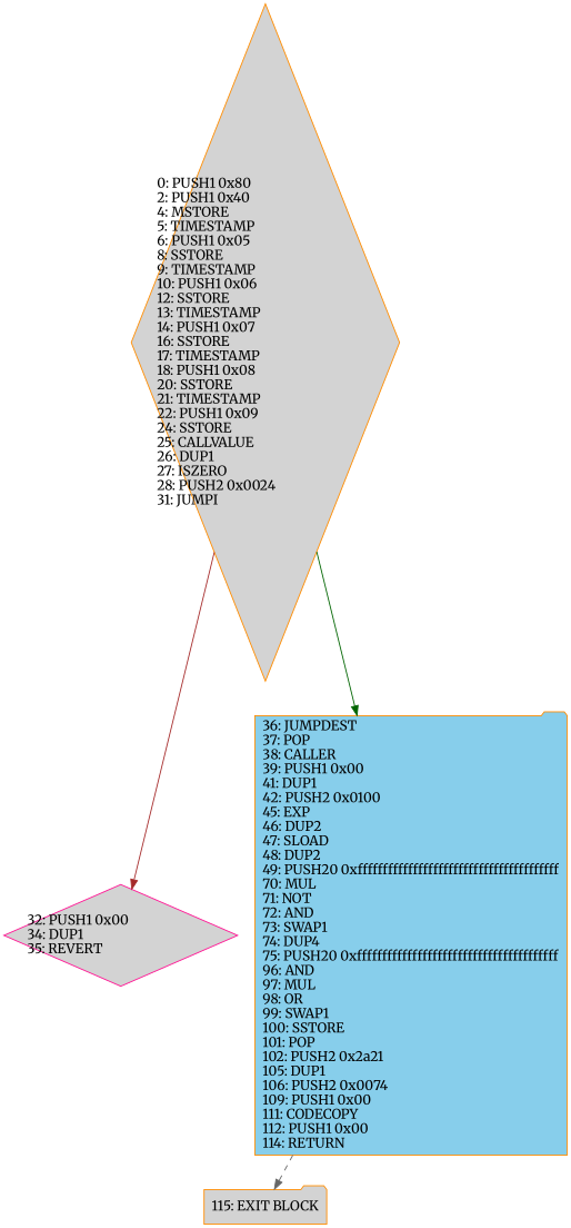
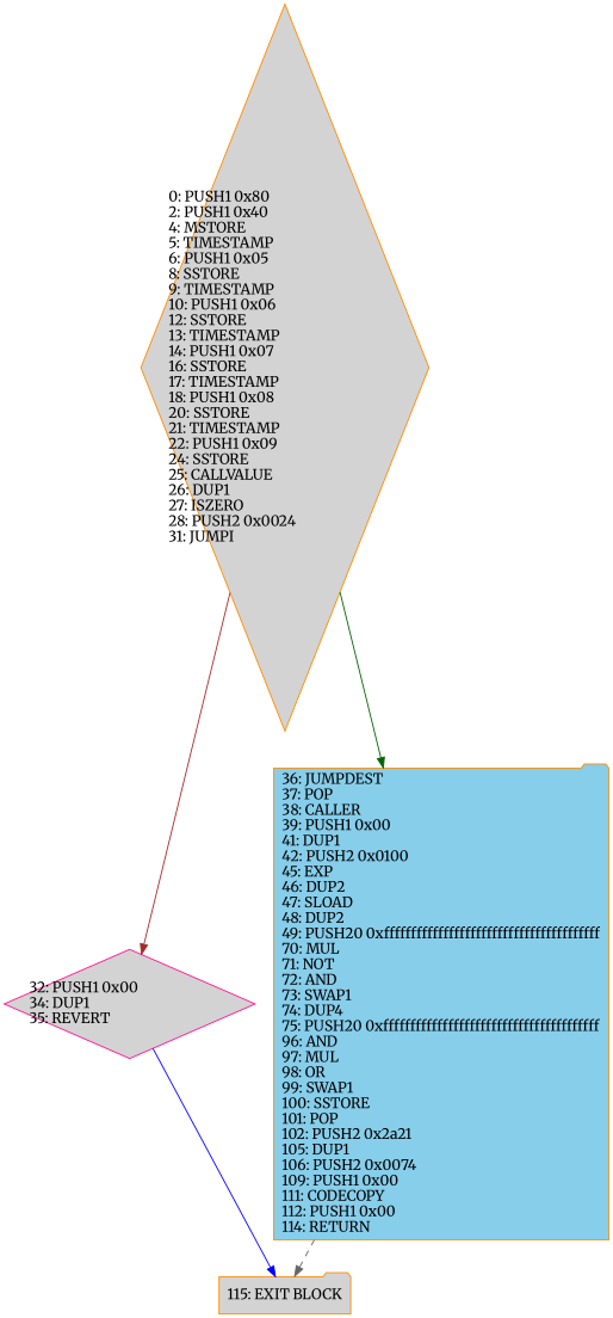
  digraph {
    rankdir=UD
    fontname=Merriweather
    node [color=darkorange fillcolor=lightgrey fontcolor=black fontname=Merriweather shape=diamond style=filled]
    edge [style=solid fontname=Merriweather]
    n1 [label="0: PUSH1 0x80\l2: PUSH1 0x40\l4: MSTORE\l5: TIMESTAMP\l6: PUSH1 0x05\l8: SSTORE\l9: TIMESTAMP\l10: PUSH1 0x06\l12: SSTORE\l13: TIMESTAMP\l14: PUSH1 0x07\l16: SSTORE\l17: TIMESTAMP\l18: PUSH1 0x08\l20: SSTORE\l21: TIMESTAMP\l22: PUSH1 0x09\l24: SSTORE\l25: CALLVALUE\l26: DUP1\l27: ISZERO\l28: PUSH2 0x0024\l31: JUMPI\l"]
    n2 [color=deeppink label="32: PUSH1 0x00\l34: DUP1\l35: REVERT\l"]
    n3 [fillcolor=skyblue label="36: JUMPDEST\l37: POP\l38: CALLER\l39: PUSH1 0x00\l41: DUP1\l42: PUSH2 0x0100\l45: EXP\l46: DUP2\l47: SLOAD\l48: DUP2\l49: PUSH20 0xffffffffffffffffffffffffffffffffffffffff\l70: MUL\l71: NOT\l72: AND\l73: SWAP1\l74: DUP4\l75: PUSH20 0xffffffffffffffffffffffffffffffffffffffff\l96: AND\l97: MUL\l98: OR\l99: SWAP1\l100: SSTORE\l101: POP\l102: PUSH2 0x2a21\l105: DUP1\l106: PUSH2 0x0074\l109: PUSH1 0x00\l111: CODECOPY\l112: PUSH1 0x00\l114: RETURN\l" shape=folder]
    n4 [label="115: EXIT BLOCK\l" shape=folder]
    n1 -> n2 [color=brown]
    n1 -> n3 [color=darkgreen]
+   n2 -> n4 [color=blue]
    n3 -> n4 [color=gray40 style=dashed]
  }
